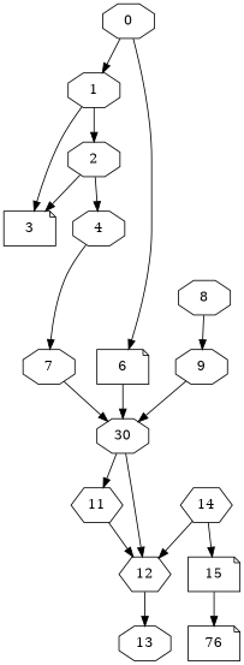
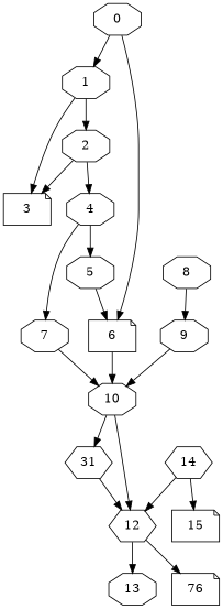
  digraph {
    node [shape=octagon]
    0
    1
    6 [shape=note]
    2
    3 [shape=note]
-   10 [label=30]
+   10
    4
    7
+   5
    8
    9
-   11 [shape=hexagon]
+   11 [shape=hexagon label=31]
    12 [shape=hexagon]
    13
    14 [shape=hexagon]
    15 [shape=note]
    n17 [label=76 shape=note]
    0 -> 1
    0 -> 6
    1 -> 2
    1 -> 3
    6 -> 10
    2 -> 3
    2 -> 4
    10 -> 11
    10 -> 12
    4 -> 7
+   4 -> 5
    7 -> 10
+   5 -> 6
    8 -> 9
    9 -> 10
    11 -> 12
    12 -> 13
    14 -> 12
    14 -> 15
-   15 -> n17
+   12 -> n17
  }
